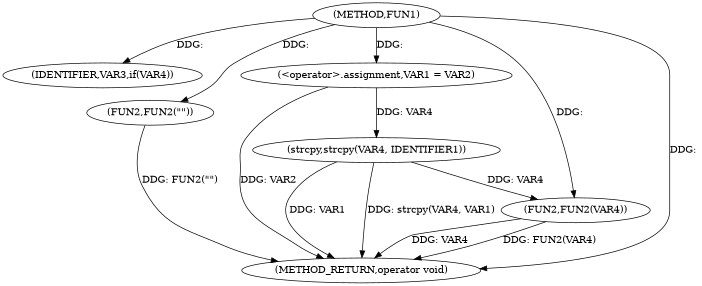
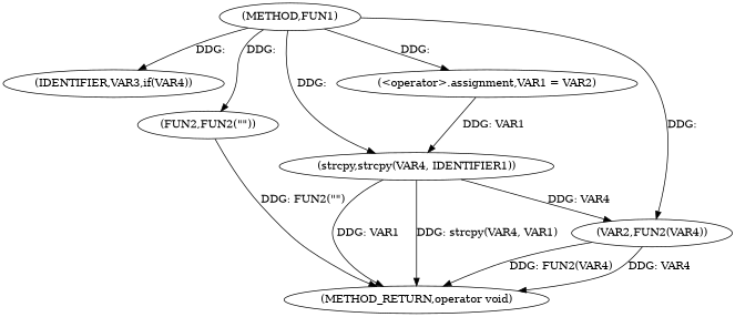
  digraph {
    n1 [label="(METHOD,FUN1)"]
    n2 [label="(IDENTIFIER,VAR3,if(VAR4))"]
    n3 [label="(FUN2,FUN2(\"\"))"]
    n4 [label="(<operator>.assignment,VAR1 = VAR2)"]
    n5 [label="(strcpy,strcpy(VAR4, IDENTIFIER1))"]
-   n6 [label="(FUN2,FUN2(VAR4))"]
+   n6 [label="(VAR2,FUN2(VAR4))"]
    n7 [label="(METHOD_RETURN,operator void)"]
    n1 -> n2 [label="DDG: "]
    n1 -> n3 [label="DDG: "]
    n1 -> n4 [label="DDG: "]
-   n1 -> n7 [label="DDG: "]
+   n1 -> n5 [label="DDG: "]
    n1 -> n6 [label="DDG: "]
    n3 -> n7 [label="DDG: FUN2(\"\")"]
-   n4 -> n5 [label="DDG: VAR4"]
-   n4 -> n7 [label="DDG: VAR2"]
+   n4 -> n5 [label="DDG: VAR1"]
    n5 -> n6 [label="DDG: VAR4"]
    n5 -> n7 [label="DDG: VAR1"]
    n5 -> n7 [label="DDG: strcpy(VAR4, VAR1)"]
    n6 -> n7 [label="DDG: FUN2(VAR4)"]
    n6 -> n7 [label="DDG: VAR4"]
  }
